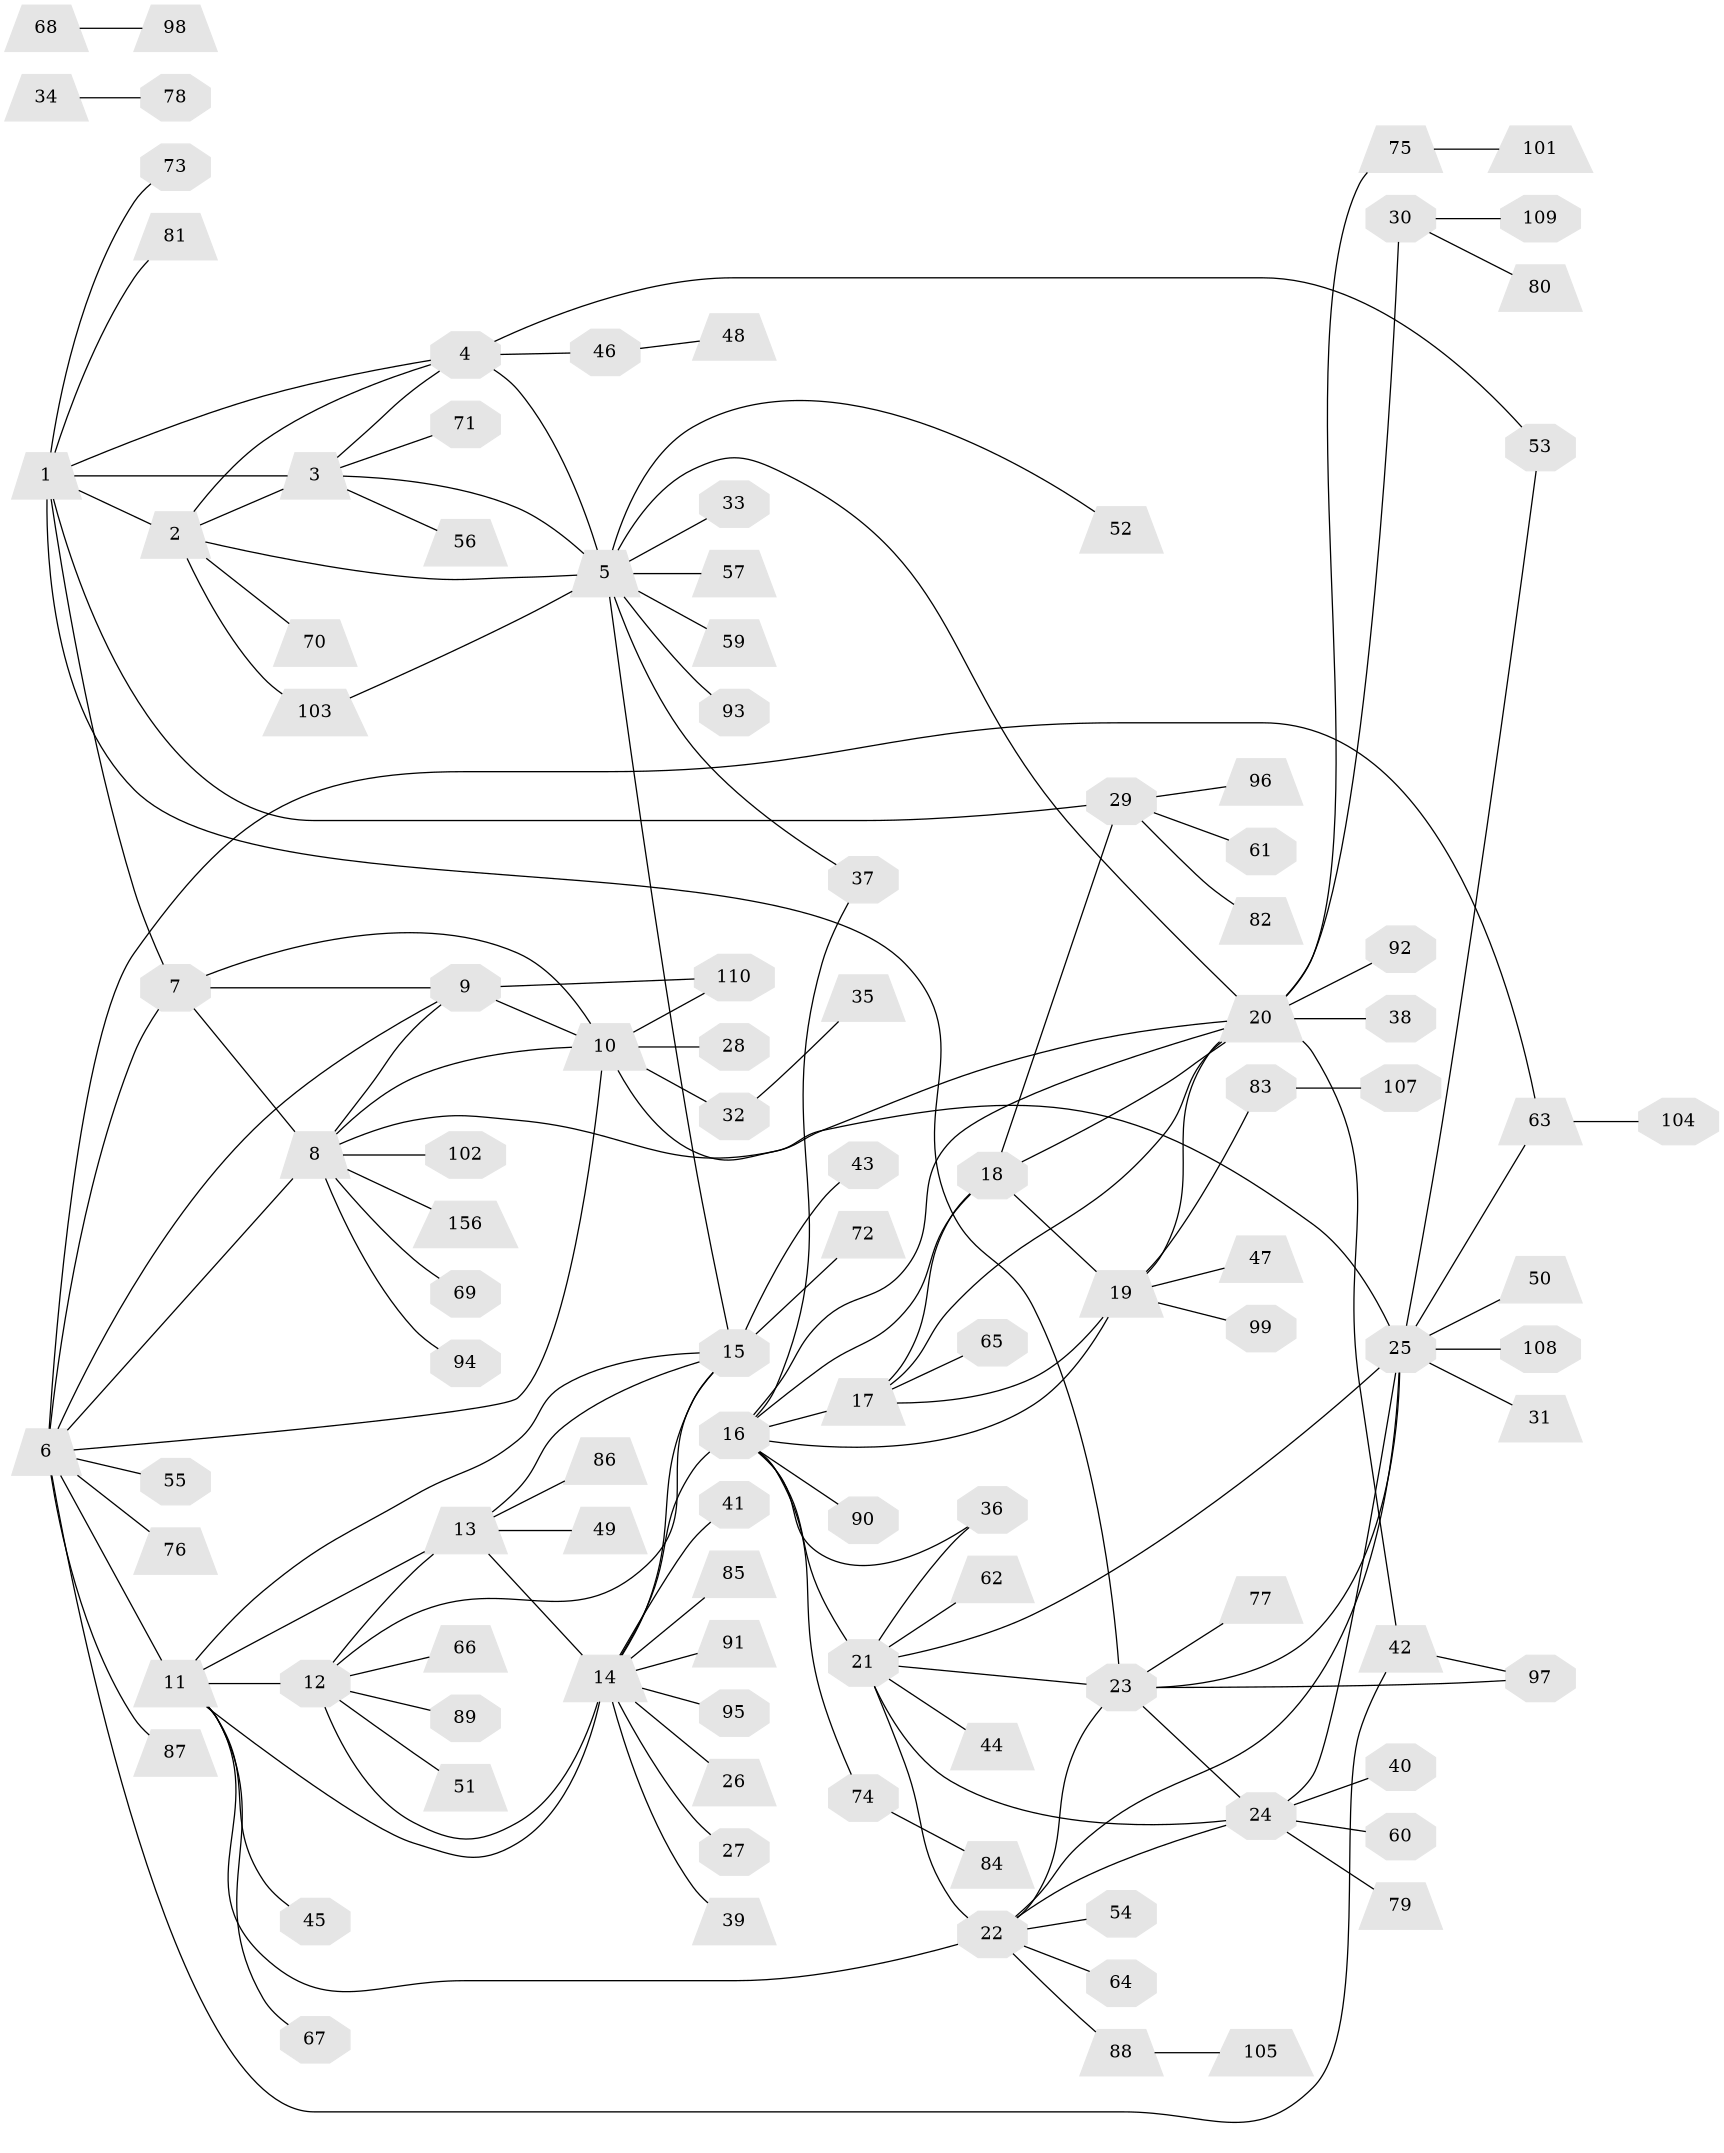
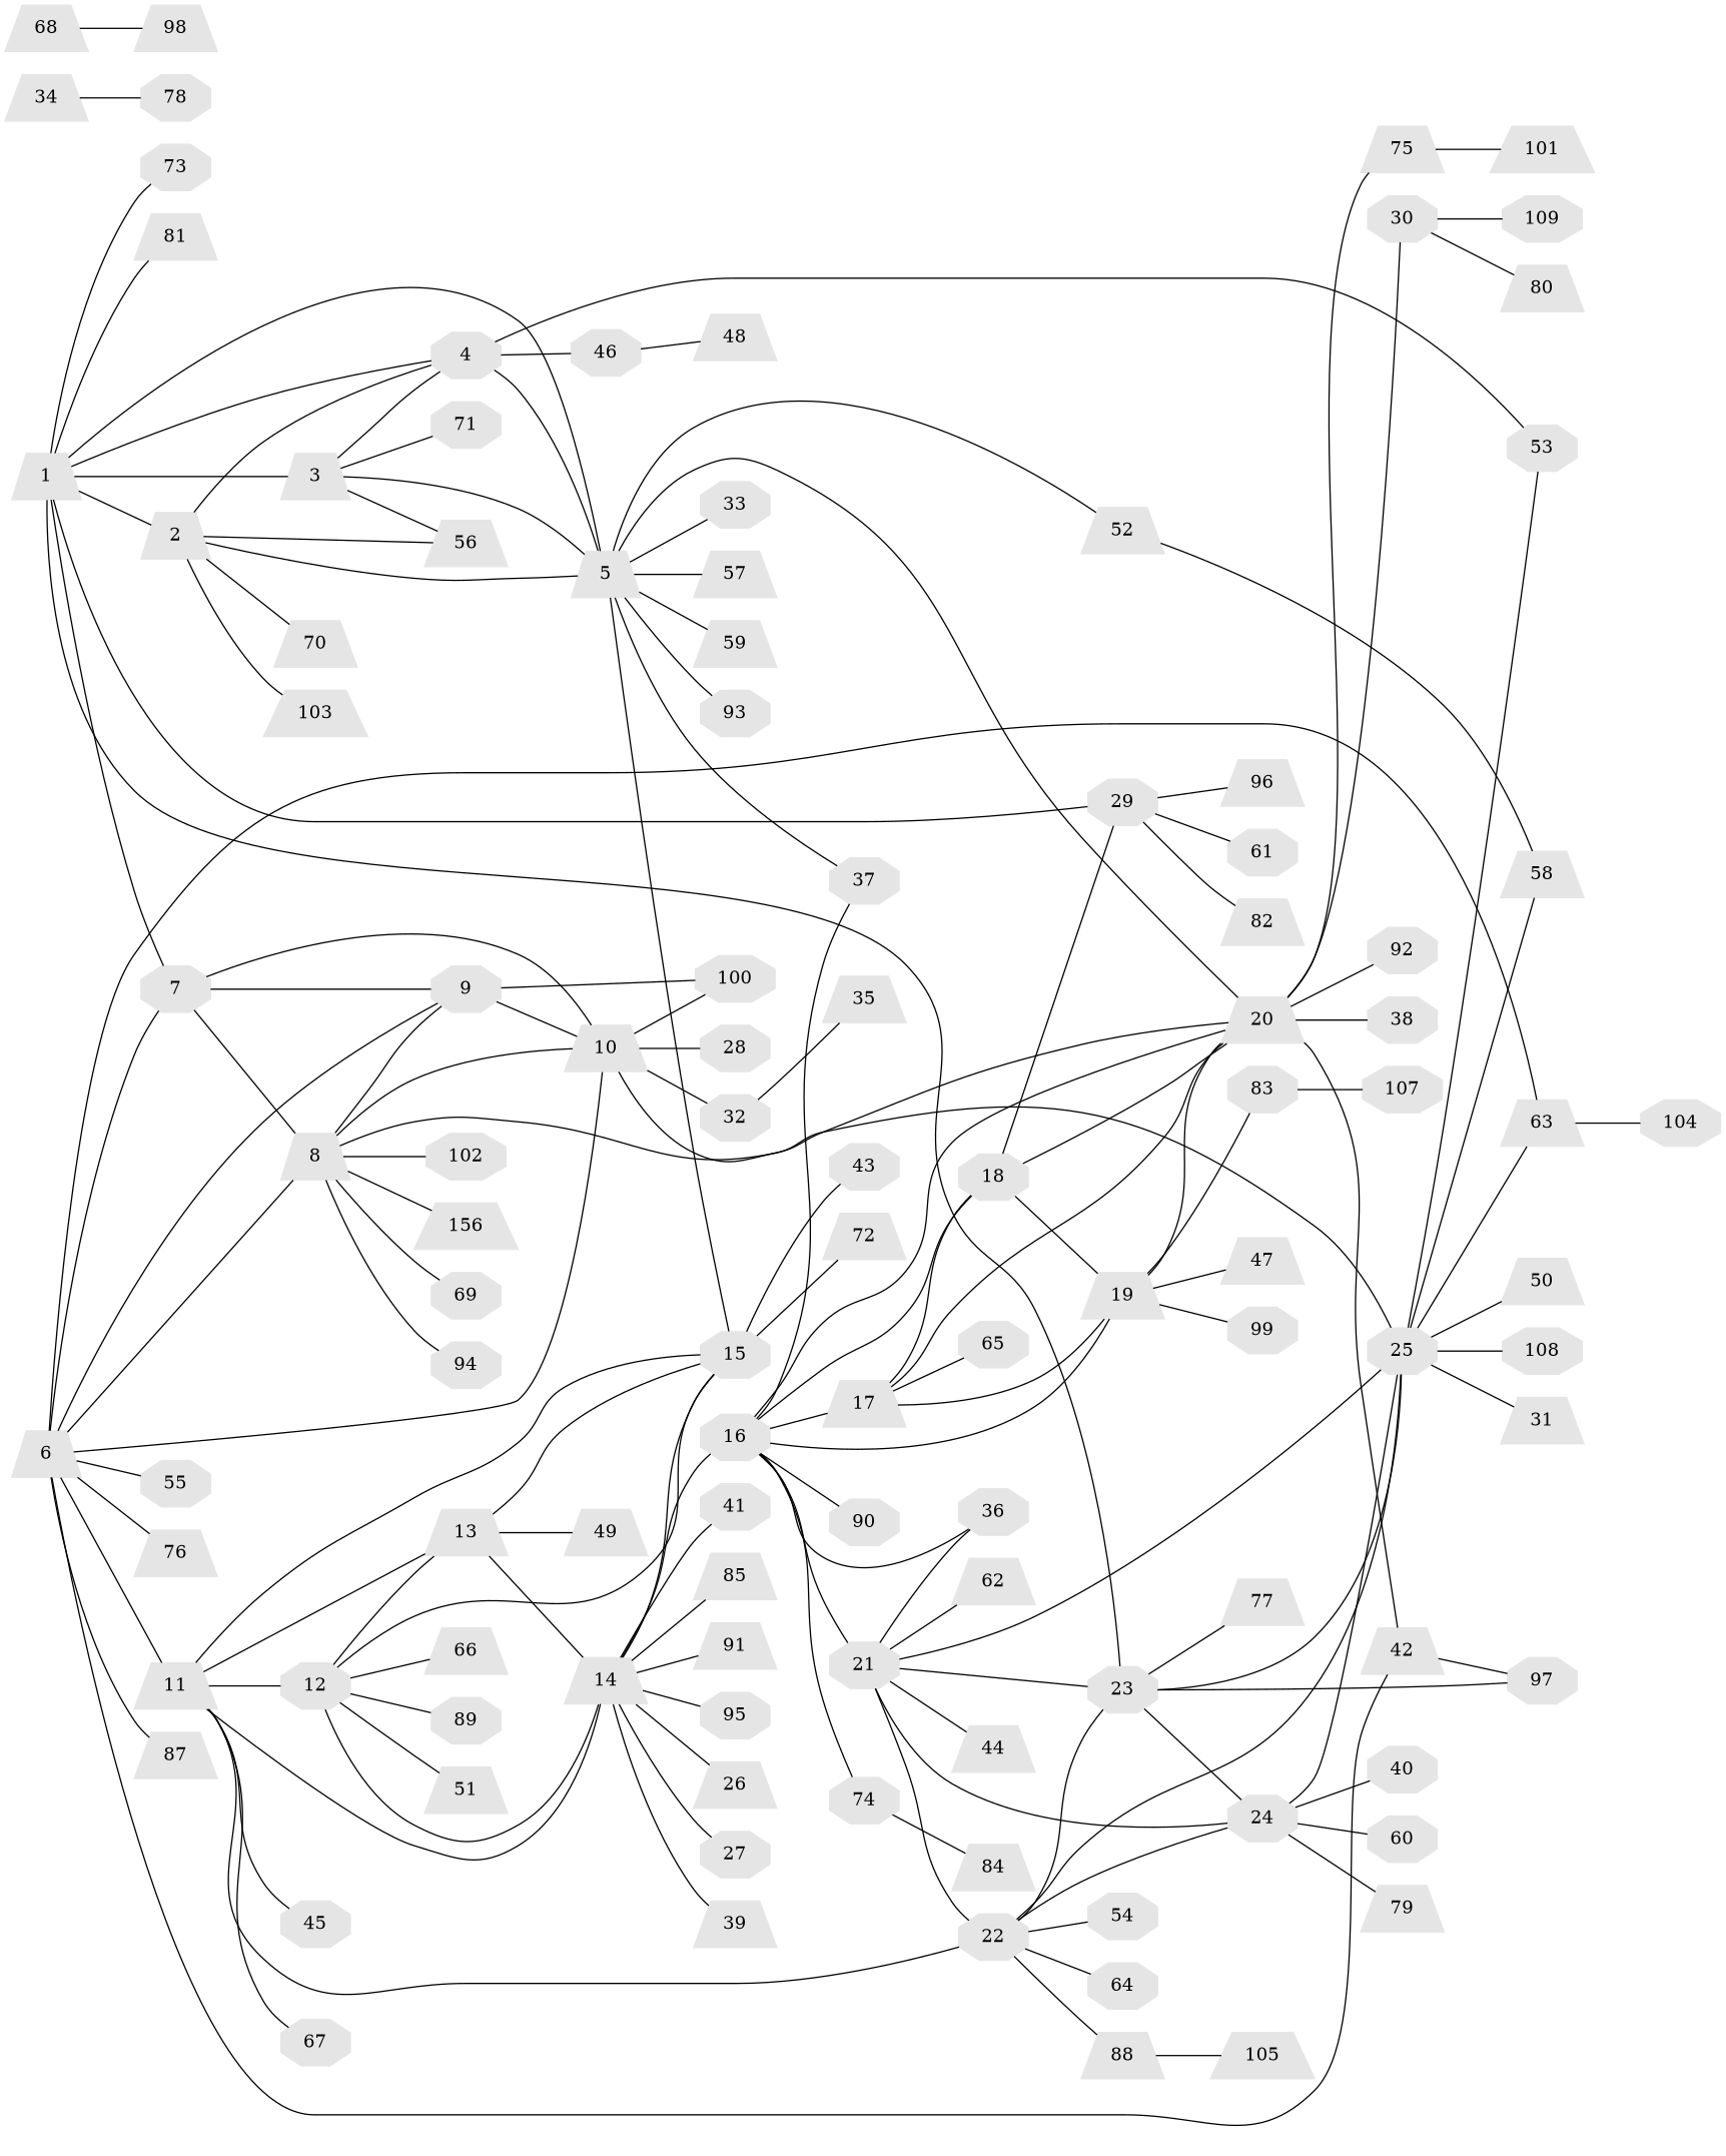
  graph {
    rankdir=LR
    node [color=gray90 shape=trapezium style=filled]
    1
    2
    3
    4 [shape=octagon]
    5
    7 [shape=octagon]
    23 [shape=octagon]
    29 [shape=octagon]
    73 [shape=octagon]
    81
    70
    103
    56
    71 [shape=octagon]
    46 [shape=octagon]
    53 [shape=octagon]
    15 [shape=octagon]
    20
    33 [shape=octagon]
    37 [shape=octagon]
    52
    57
    59
    93 [shape=octagon]
    8
    9 [shape=octagon]
    10
    25 [shape=octagon]
    24 [shape=octagon]
    77
    97 [shape=octagon]
    61 [shape=octagon]
    82
    96
    48
    43 [shape=octagon]
    72
    42
    30 [shape=octagon]
    38 [shape=octagon]
    75
    92 [shape=octagon]
+   58
    6
    11
    55 [shape=octagon]
    63
    76
    87
    69 [shape=octagon]
    94 [shape=octagon]
    102 [shape=octagon]
    n53 [label=156]
-   100 [shape=octagon label=110]
+   100 [shape=octagon]
    28 [shape=octagon]
    32 [shape=octagon]
    12 [shape=octagon]
    13
    14
    22 [shape=octagon]
    45 [shape=octagon]
    67 [shape=octagon]
    104 [shape=octagon]
    31
    50
    108 [shape=octagon]
    35
    78 [shape=octagon]
    34
    51
    66
    89 [shape=octagon]
    49
-   86
    16 [shape=octagon]
    26
    27 [shape=octagon]
    39
    41 [shape=octagon]
    85
    91
    95 [shape=octagon]
    54 [shape=octagon]
    64 [shape=octagon]
    88
    68
    98
    17
    18 [shape=octagon]
    19
    21 [shape=octagon]
    36 [shape=octagon]
    74 [shape=octagon]
    90 [shape=octagon]
    65 [shape=octagon]
    47
    83 [shape=octagon]
    99 [shape=octagon]
    44
    62
    84
    107 [shape=octagon]
    80
    109 [shape=octagon]
    101
    40 [shape=octagon]
    60 [shape=octagon]
    79
    105
    1 -- 2
    1 -- 3
    1 -- 4
-   103 -- 5
+   1 -- 5
    1 -- 7
    1 -- 23
    1 -- 29
    1 -- 73
    1 -- 81
-   2 -- 3
+   2 -- 56
    2 -- 4
    2 -- 5
    2 -- 70
    2 -- 103
    3 -- 4
    3 -- 5
    3 -- 56
    3 -- 71
    4 -- 5
    4 -- 46
    4 -- 53
    5 -- 15
    5 -- 20
    5 -- 33
    5 -- 37
    5 -- 52
    5 -- 57
    5 -- 59
    5 -- 93
    7 -- 8
    7 -- 9
    7 -- 10
    23 -- 25
    23 -- 24
    23 -- 77
    23 -- 97
    29 -- 61
    29 -- 82
    29 -- 96
    46 -- 48
    15 -- 43
    15 -- 72
    20 -- 42
    20 -- 30
    20 -- 38
    20 -- 75
    20 -- 92
+   52 -- 58
    8 -- 20
    8 -- 9
    8 -- 10
    8 -- 69
    8 -- 94
    8 -- 102
    8 -- n53
    9 -- 10
    9 -- 100
    10 -- 25
    10 -- 100
    10 -- 28
    10 -- 32
    25 -- 53
+   25 -- 58
    25 -- 63
    25 -- 31
    25 -- 50
    25 -- 108
    24 -- 25
    24 -- 40
    24 -- 60
    24 -- 79
    42 -- 97
    30 -- 80
    30 -- 109
    75 -- 101
    6 -- 7
    6 -- 8
    6 -- 9
    6 -- 10
    6 -- 42
    6 -- 11
    6 -- 55
    6 -- 63
    6 -- 76
    6 -- 87
    11 -- 15
    11 -- 12
    11 -- 13
    11 -- 14
    11 -- 22
    11 -- 45
    11 -- 67
    63 -- 104
    32 -- 35
    12 -- 15
    12 -- 13
    12 -- 14
    12 -- 51
    12 -- 66
    12 -- 89
    13 -- 15
    13 -- 14
    13 -- 49
-   13 -- 86
    14 -- 15
    14 -- 16
    14 -- 26
    14 -- 27
    14 -- 39
    14 -- 41
    14 -- 85
    14 -- 91
    14 -- 95
    22 -- 23
    22 -- 25
    22 -- 24
    22 -- 54
    22 -- 64
    22 -- 88
    34 -- 78
    16 -- 20
    16 -- 37
    16 -- 17
    16 -- 18
    16 -- 19
    16 -- 21
    16 -- 36
    16 -- 74
    16 -- 90
    88 -- 105
    68 -- 98
    17 -- 20
    17 -- 18
    17 -- 19
    17 -- 65
    18 -- 29
    18 -- 20
    18 -- 19
    19 -- 20
    19 -- 47
    19 -- 83
    19 -- 99
    21 -- 23
    21 -- 25
    21 -- 24
    21 -- 22
    21 -- 36
    21 -- 44
    21 -- 62
    74 -- 84
    83 -- 107
  }
